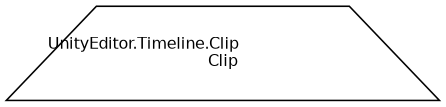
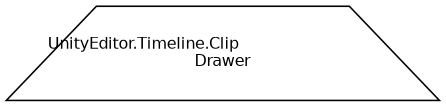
  digraph {
    rankdir=TB
-   n1 [color=black fillcolor=white fontname=Helvetica fontsize=10 height=0.2 label="UnityEditor.Timeline.Clip\lClip" shape=trapezium style=filled width=0.4]
+   n1 [color=black fillcolor=white fontname=Helvetica fontsize=10 height=0.2 label="UnityEditor.Timeline.Clip\lDrawer" shape=trapezium style=filled width=0.4]
  }
